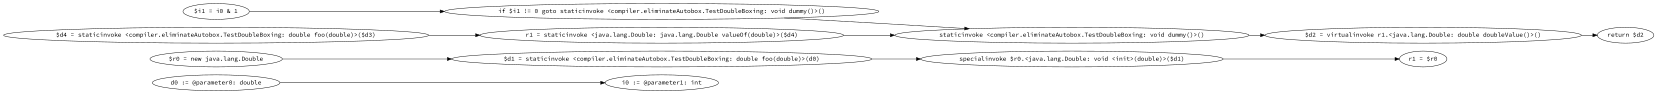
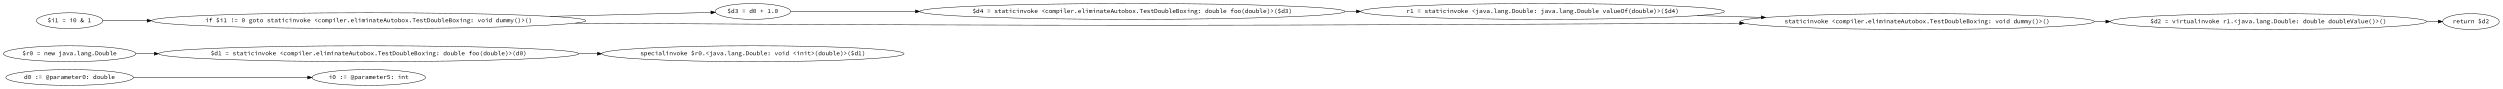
  digraph {
    fontname="Source Code Pro"
    rankdir=LR
    node [fontname="Source Code Pro"]
    edge [fontname="Source Code Pro"]
    "d0 := @parameter0: double"
-   "i0 := @parameter1: int"
+   "i0 := @parameter1: int" [label="i0 := @parameter5: int"]
    "$r0 = new java.lang.Double"
    "$d1 = staticinvoke <compiler.eliminateAutobox.TestDoubleBoxing: double foo(double)>(d0)"
    "specialinvoke $r0.<java.lang.Double: void <init>(double)>($d1)"
-   "r1 = $r0"
    "$i1 = i0 & 1"
    "if $i1 != 0 goto staticinvoke <compiler.eliminateAutobox.TestDoubleBoxing: void dummy()>()"
+   "$d3 = d0 + 1.0"
    "staticinvoke <compiler.eliminateAutobox.TestDoubleBoxing: void dummy()>()"
    "$d4 = staticinvoke <compiler.eliminateAutobox.TestDoubleBoxing: double foo(double)>($d3)"
    "$d2 = virtualinvoke r1.<java.lang.Double: double doubleValue()>()"
    "r1 = staticinvoke <java.lang.Double: java.lang.Double valueOf(double)>($d4)"
    "return $d2"
    "d0 := @parameter0: double" -> "i0 := @parameter1: int"
    "$r0 = new java.lang.Double" -> "$d1 = staticinvoke <compiler.eliminateAutobox.TestDoubleBoxing: double foo(double)>(d0)"
    "$d1 = staticinvoke <compiler.eliminateAutobox.TestDoubleBoxing: double foo(double)>(d0)" -> "specialinvoke $r0.<java.lang.Double: void <init>(double)>($d1)"
-   "specialinvoke $r0.<java.lang.Double: void <init>(double)>($d1)" -> "r1 = $r0"
    "$i1 = i0 & 1" -> "if $i1 != 0 goto staticinvoke <compiler.eliminateAutobox.TestDoubleBoxing: void dummy()>()"
+   "if $i1 != 0 goto staticinvoke <compiler.eliminateAutobox.TestDoubleBoxing: void dummy()>()" -> "$d3 = d0 + 1.0"
    "if $i1 != 0 goto staticinvoke <compiler.eliminateAutobox.TestDoubleBoxing: void dummy()>()" -> "staticinvoke <compiler.eliminateAutobox.TestDoubleBoxing: void dummy()>()"
+   "$d3 = d0 + 1.0" -> "$d4 = staticinvoke <compiler.eliminateAutobox.TestDoubleBoxing: double foo(double)>($d3)"
    "staticinvoke <compiler.eliminateAutobox.TestDoubleBoxing: void dummy()>()" -> "$d2 = virtualinvoke r1.<java.lang.Double: double doubleValue()>()"
    "$d4 = staticinvoke <compiler.eliminateAutobox.TestDoubleBoxing: double foo(double)>($d3)" -> "r1 = staticinvoke <java.lang.Double: java.lang.Double valueOf(double)>($d4)"
    "$d2 = virtualinvoke r1.<java.lang.Double: double doubleValue()>()" -> "return $d2"
    "r1 = staticinvoke <java.lang.Double: java.lang.Double valueOf(double)>($d4)" -> "staticinvoke <compiler.eliminateAutobox.TestDoubleBoxing: void dummy()>()"
  }
